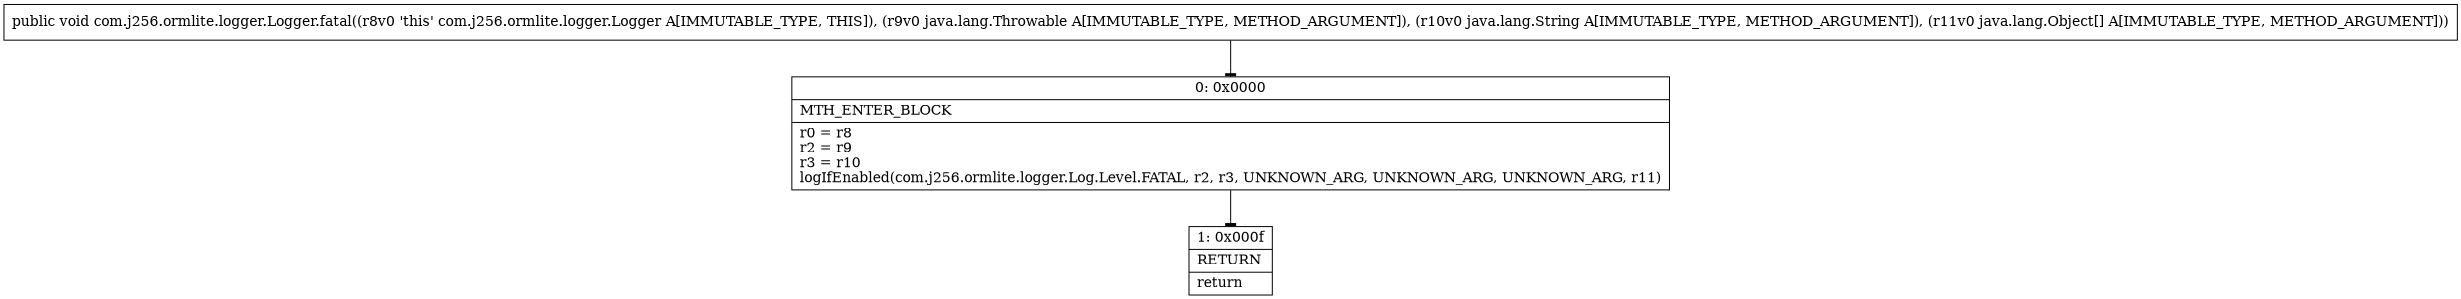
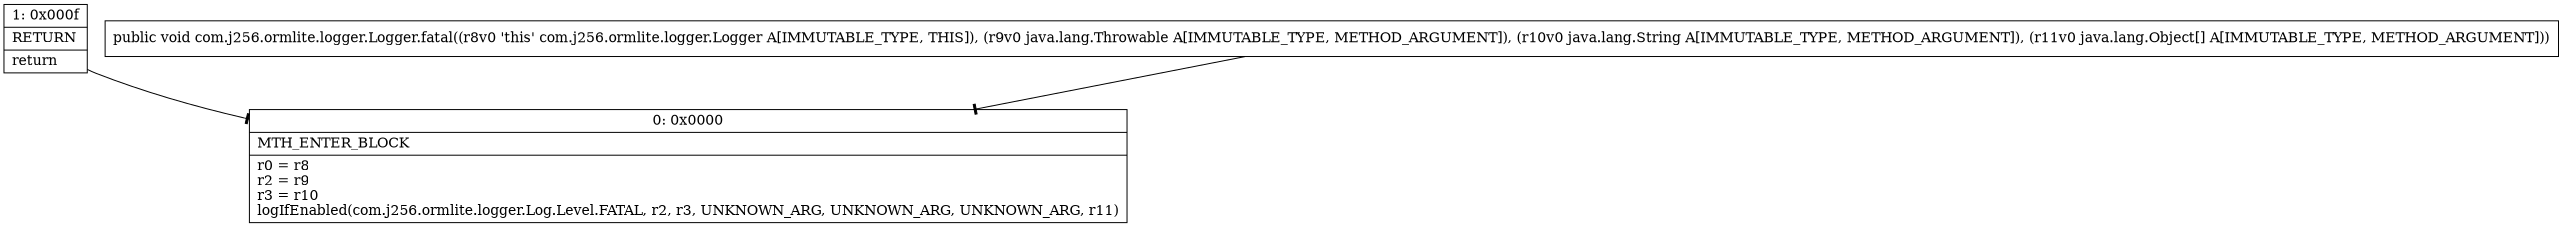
  digraph {
    node [shape=record]
    edge [arrowhead=tee]
    n1 [label="{0\:\ 0x0000|MTH_ENTER_BLOCK\l|r0 = r8\lr2 = r9\lr3 = r10\llogIfEnabled(com.j256.ormlite.logger.Log.Level.FATAL, r2, r3, UNKNOWN_ARG, UNKNOWN_ARG, UNKNOWN_ARG, r11)\l}"]
    n2 [label="{1\:\ 0x000f|RETURN\l|return\l}"]
    n3 [label="{public void com.j256.ormlite.logger.Logger.fatal((r8v0 'this' com.j256.ormlite.logger.Logger A[IMMUTABLE_TYPE, THIS]), (r9v0 java.lang.Throwable A[IMMUTABLE_TYPE, METHOD_ARGUMENT]), (r10v0 java.lang.String A[IMMUTABLE_TYPE, METHOD_ARGUMENT]), (r11v0 java.lang.Object[] A[IMMUTABLE_TYPE, METHOD_ARGUMENT])) }"]
-   n1 -> n2
+   n2 -> n1
    n3 -> n1
  }
